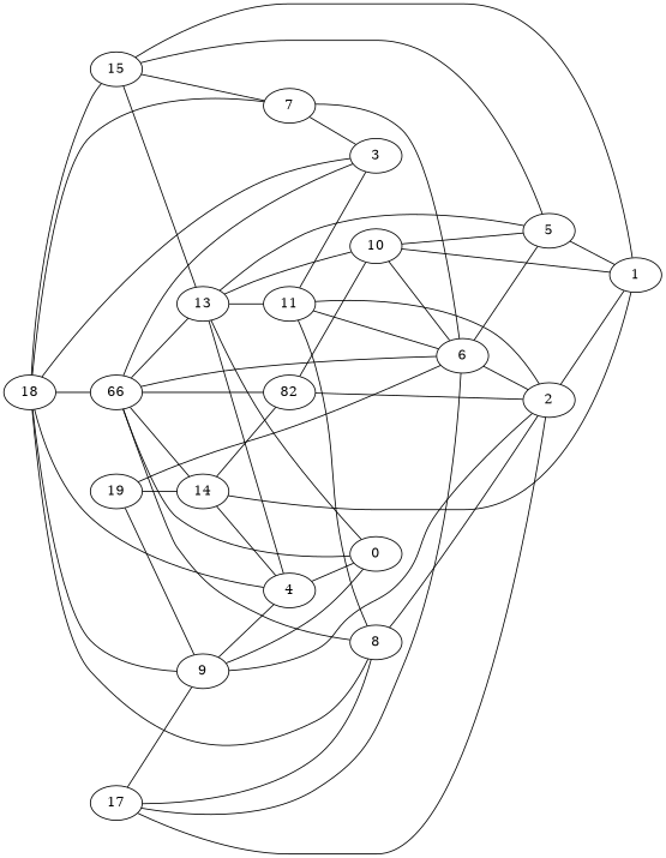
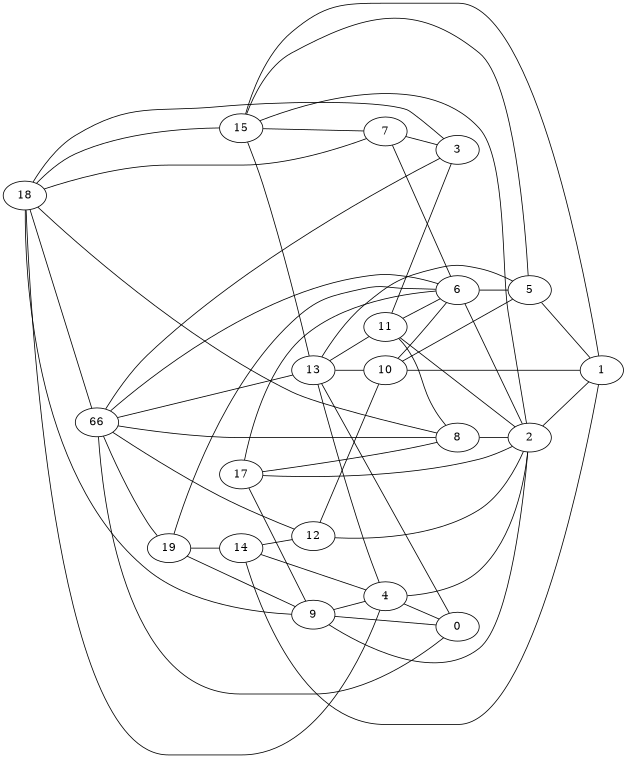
  digraph {
    rankdir=LR
    edge [dir=none]
    19
    14
    6
    9
    1
-   12 [label=82]
+   12
    2
    4
    5
    0
    10
    17
    8
    7
    3
    18
    15
    n18 [label=66]
    13
    11
    subgraph sub_1 {
      19
      14
      6
      9
      1
      12
      2
      4
      5
      0
      10
      17
      8
      7
      3
      18
      15
      n18
      13
      11
    }
    19 -> 14
    19 -> 6
    19 -> 9
    14 -> 1
    14 -> 12
    14 -> 4
    6 -> 2
    6 -> 5
    9 -> 2
    9 -> 4
    9 -> 0
    12 -> 2
    12 -> 10
    2 -> 1
+   4 -> 2
    4 -> 0
    5 -> 1
    10 -> 6
    10 -> 1
    10 -> 5
    17 -> 6
    17 -> 9
    17 -> 2
    17 -> 8
    8 -> 2
    7 -> 6
    7 -> 3
    18 -> 9
    18 -> 4
    18 -> 8
    18 -> 7
    18 -> 3
    18 -> 15
    18 -> n18
    15 -> 1
+   15 -> 2
    15 -> 5
    15 -> 7
    15 -> 13
-   n18 -> 14
+   n18 -> 19
    n18 -> 6
    n18 -> 12
    n18 -> 0
    n18 -> 8
    n18 -> 3
    n18 -> 13
    13 -> 4
    13 -> 5
    13 -> 0
    13 -> 10
    13 -> 11
    11 -> 6
    11 -> 2
    11 -> 8
    11 -> 3
  }
